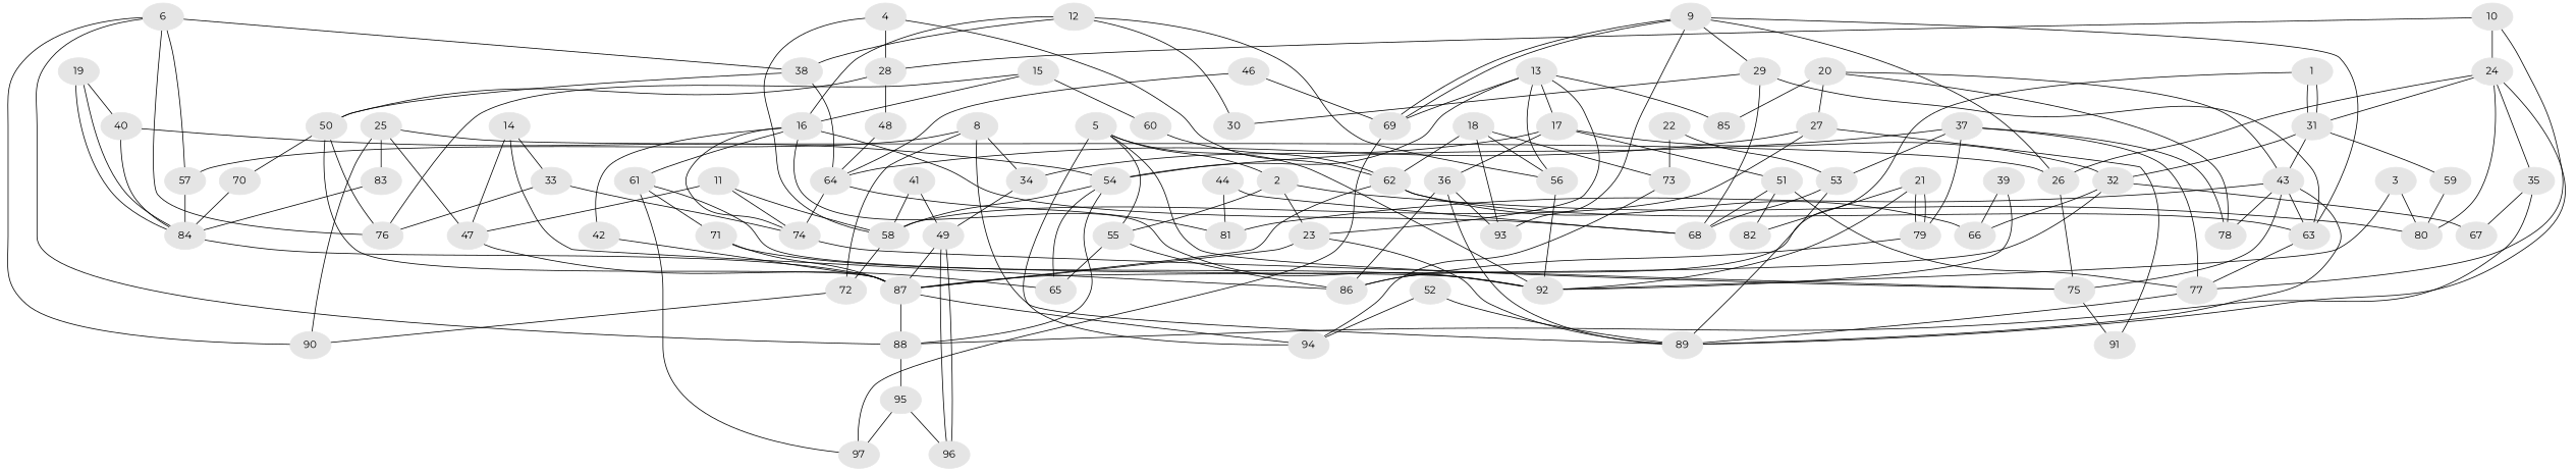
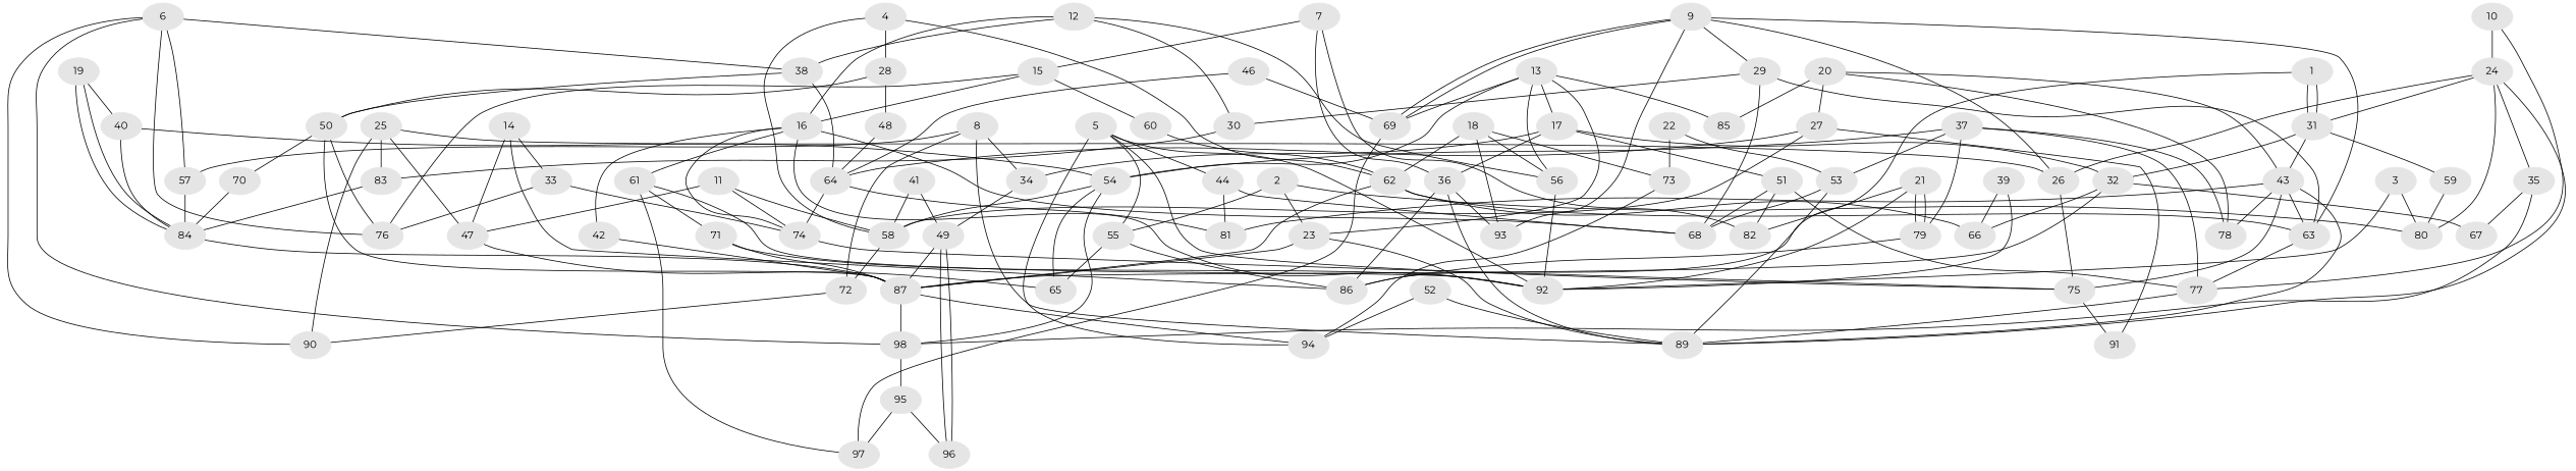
  graph {
    fontname=Montserrat
    node [color=gray90 fontname=Montserrat style=filled]
    edge [fontname=Montserrat]
    1
    31
    86
    32
    43
    59
    2
    23
    55
    80
    89
    87
    65
    3
    92
    4
    28
    58
    62
    48
    50
    72
    63
    66
    5
    44
    75
    94
    68
    81
    91
    6
    38
    57
    76
-   88
+   88 [label=98]
    90
    64
    84
    95
+   7
    15
    36
    82
    16
    60
    93
    8
    34
    49
    9
    26
    29
    69
    30
    77
    97
    10
    24
    35
    11
    47
    74
    12
    56
    42
    61
    83
    13
    17
    54
    85
    51
    14
    33
    71
    67
    18
    73
    19
    40
    20
    27
    78
    21
    79
    22
    53
    25
    70
    96
    37
    39
    41
    46
    52
    1 -- 31
    1 -- 31
    1 -- 86
    31 -- 32
    31 -- 43
    31 -- 59
    32 -- 87
    32 -- 66
    32 -- 67
    43 -- 89
    43 -- 63
    43 -- 75
    43 -- 81
    43 -- 78
    59 -- 80
    2 -- 23
    2 -- 55
    2 -- 80
    23 -- 89
    23 -- 87
    55 -- 86
    55 -- 65
    87 -- 94
    87 -- 88
    3 -- 80
    3 -- 92
    4 -- 28
    4 -- 58
    4 -- 62
    28 -- 48
    28 -- 50
    58 -- 72
    62 -- 87
    62 -- 63
    62 -- 66
    48 -- 64
    50 -- 87
    50 -- 76
    50 -- 70
    72 -- 90
    63 -- 77
    5 -- 55
    5 -- 92
-   5 -- 2
+   5 -- 44
    5 -- 75
    5 -- 94
    44 -- 68
    44 -- 81
    75 -- 91
    6 -- 38
    6 -- 57
    6 -- 76
    6 -- 88
    6 -- 90
    38 -- 50
    38 -- 64
    57 -- 84
    88 -- 95
    64 -- 81
    64 -- 74
    84 -- 87
    95 -- 97
    95 -- 96
+   7 -- 15
+   7 -- 36
+   7 -- 82
    15 -- 76
    15 -- 16
    15 -- 60
    36 -- 86
    36 -- 89
    36 -- 93
    16 -- 92
    16 -- 68
    16 -- 74
    16 -- 42
    16 -- 61
    60 -- 62
    8 -- 89
    8 -- 72
    8 -- 57
    8 -- 34
    34 -- 49
    49 -- 87
    49 -- 96
    49 -- 96
    9 -- 63
    9 -- 93
    9 -- 26
    9 -- 29
    9 -- 69
    9 -- 69
    26 -- 75
    29 -- 63
    29 -- 68
    29 -- 30
    69 -- 97
+   30 -- 83
    77 -- 89
-   10 -- 28
    10 -- 77
    10 -- 24
    24 -- 31
    24 -- 80
    24 -- 89
    24 -- 26
    24 -- 35
    35 -- 88
    35 -- 67
    11 -- 58
    11 -- 47
    11 -- 74
    47 -- 65
    74 -- 75
    12 -- 38
    12 -- 16
    12 -- 30
    12 -- 56
    56 -- 92
    42 -- 87
    61 -- 92
    61 -- 97
    61 -- 71
    83 -- 84
    13 -- 23
    13 -- 69
    13 -- 56
    13 -- 17
    13 -- 54
    13 -- 85
    17 -- 32
    17 -- 36
    17 -- 34
    17 -- 51
    54 -- 65
    54 -- 58
    54 -- 88
    51 -- 68
    51 -- 82
    51 -- 77
    14 -- 86
    14 -- 47
    14 -- 33
    33 -- 76
    33 -- 74
    71 -- 87
    71 -- 92
    18 -- 62
    18 -- 93
    18 -- 56
    18 -- 73
    73 -- 94
    19 -- 84
    19 -- 84
    19 -- 40
    40 -- 84
    40 -- 54
    20 -- 43
    20 -- 85
    20 -- 27
    20 -- 78
    27 -- 58
    27 -- 91
    27 -- 64
    21 -- 92
    21 -- 82
    21 -- 79
    21 -- 79
    79 -- 86
    22 -- 73
    22 -- 53
    53 -- 89
    53 -- 68
    25 -- 90
    25 -- 26
    25 -- 47
    25 -- 83
    70 -- 84
    37 -- 77
    37 -- 54
    37 -- 78
    37 -- 79
    37 -- 53
    39 -- 92
    39 -- 66
    41 -- 58
    41 -- 49
    46 -- 64
    46 -- 69
    52 -- 89
    52 -- 94
  }
